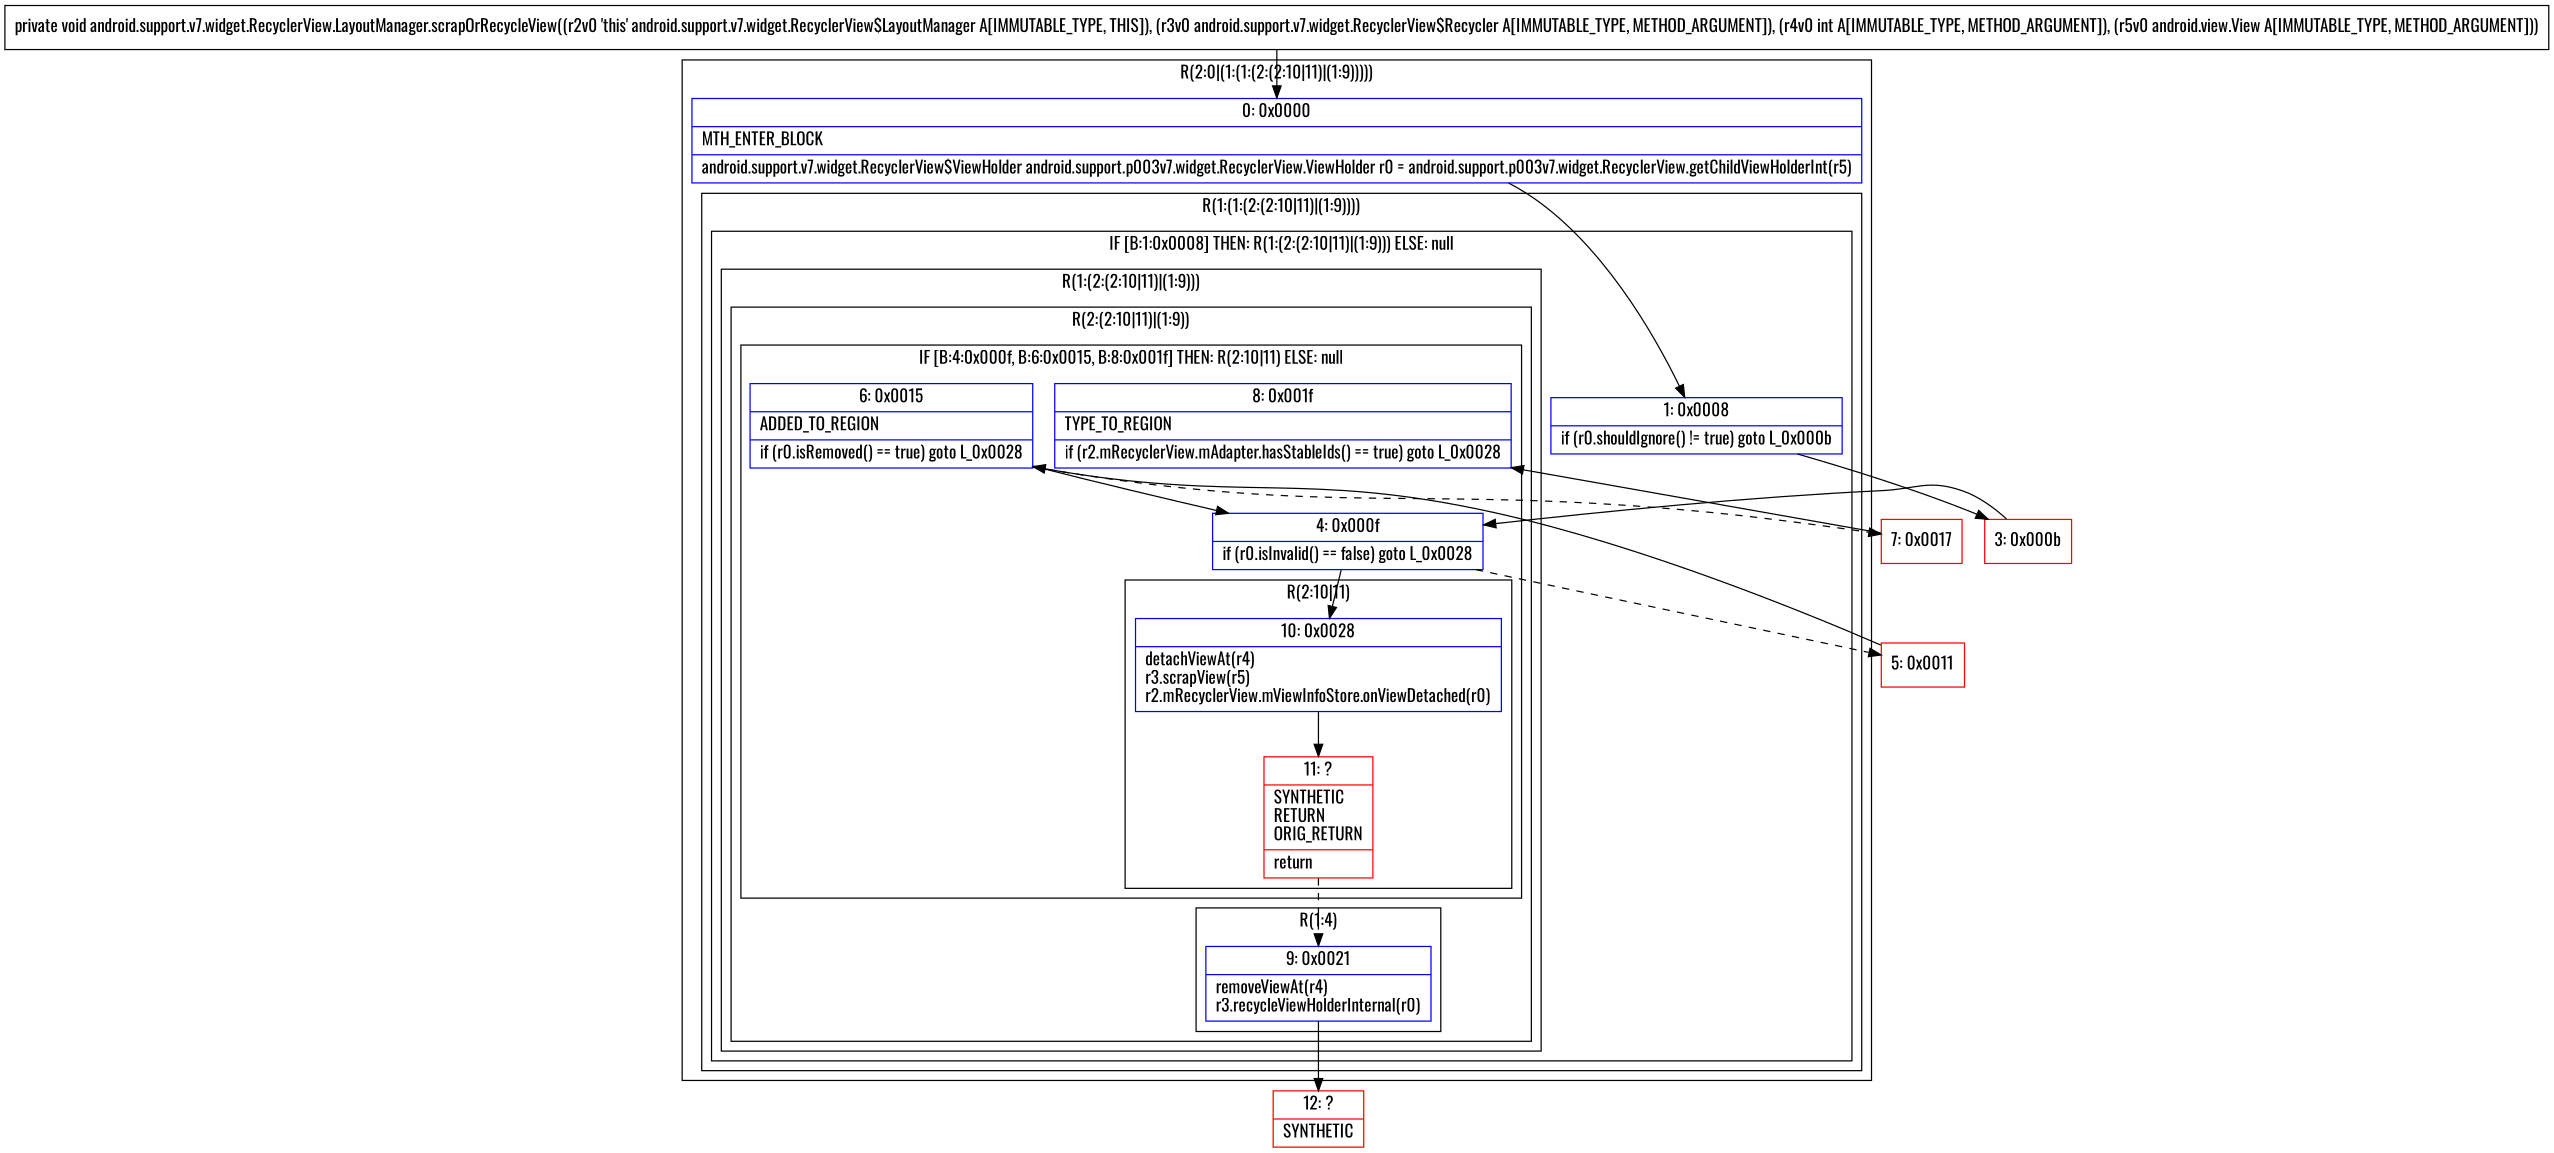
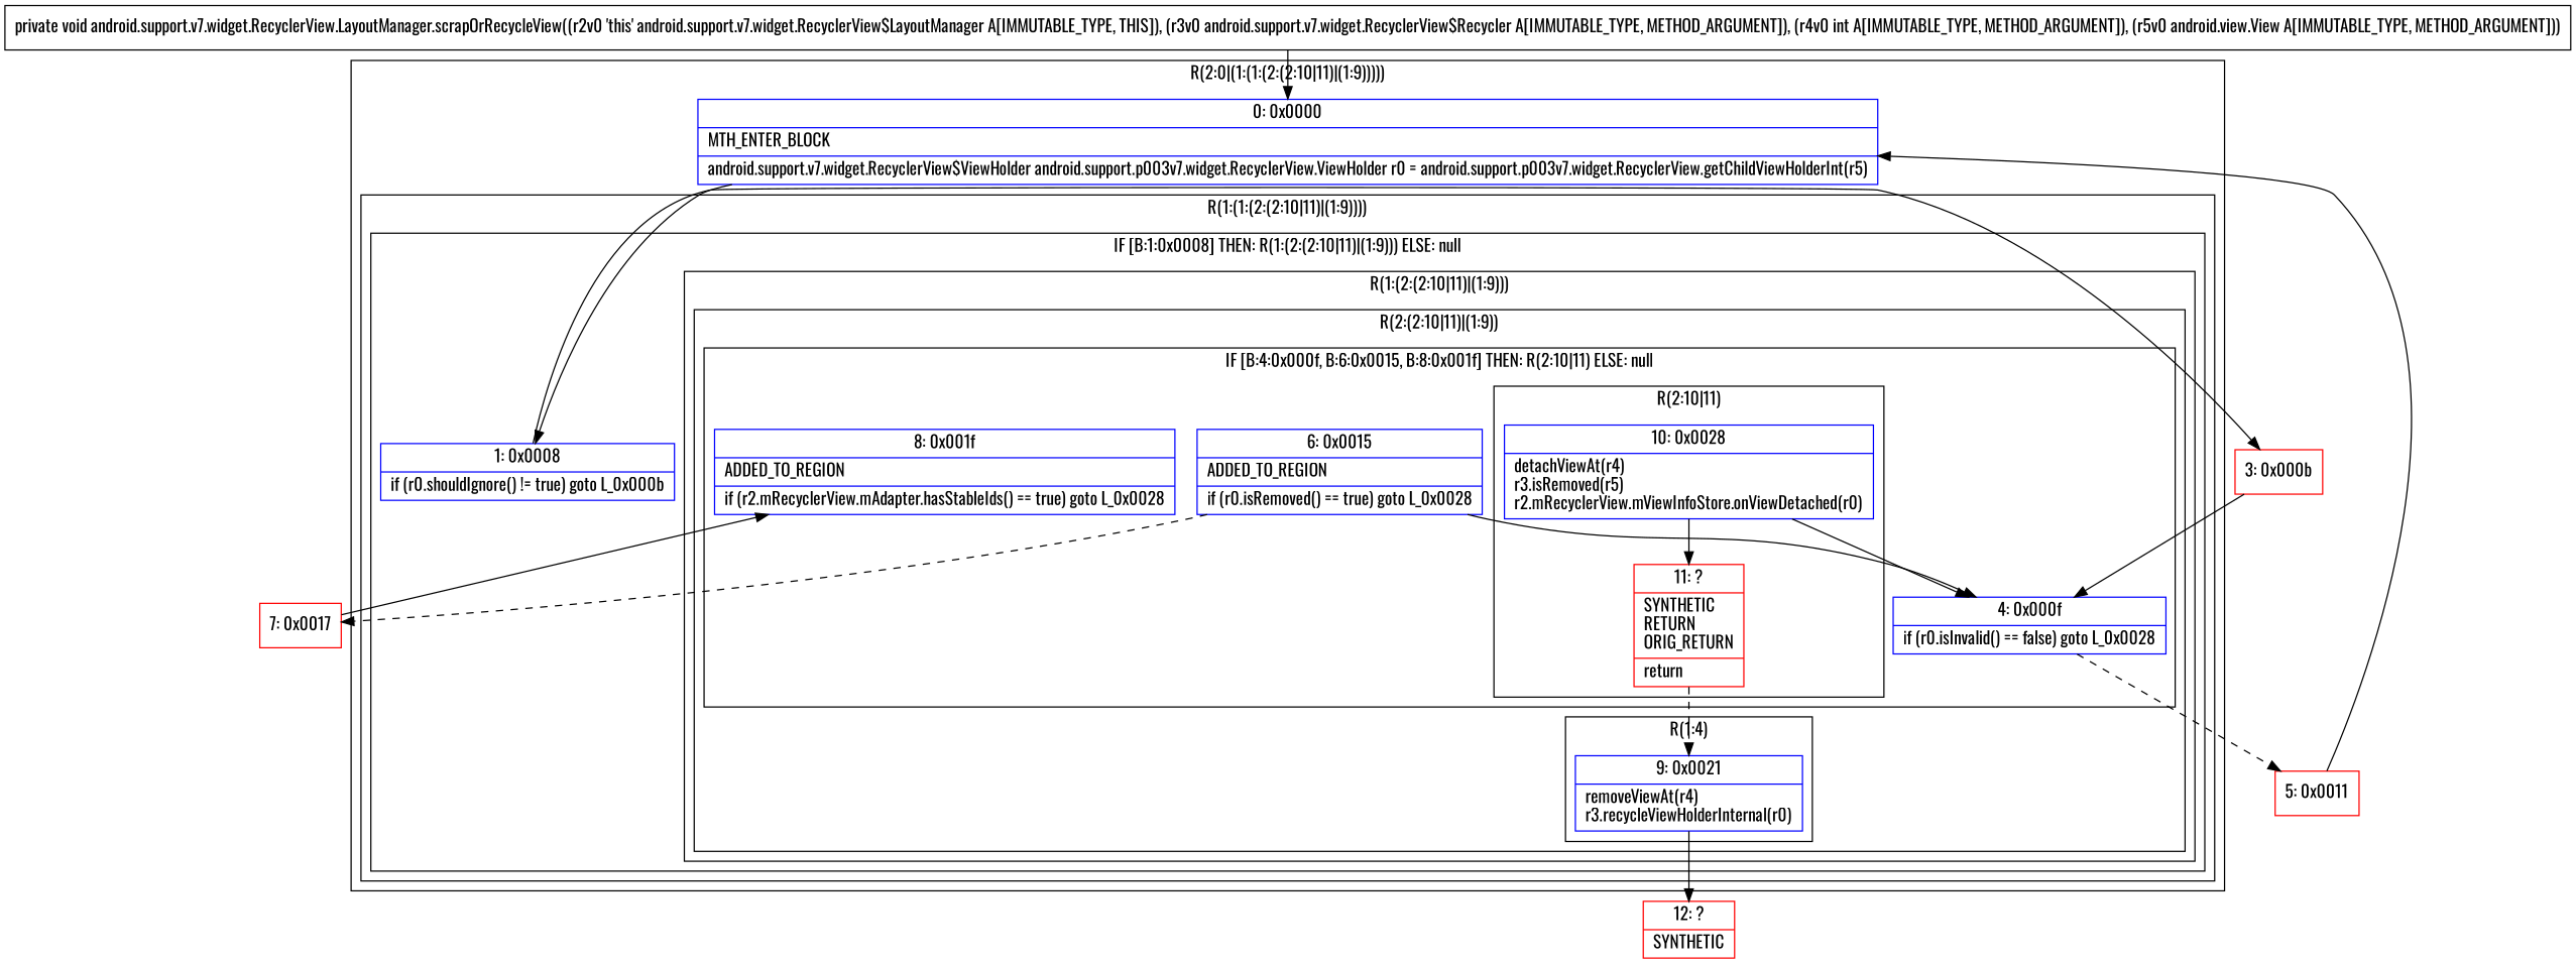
  digraph {
    fontname=Oswald
    node [color=blue fontname=Oswald shape=record]
    edge [fontname=Oswald]
-   n1 [label="{10\:\ 0x0028|detachViewAt(r4)\lr3.scrapView(r5)\lr2.mRecyclerView.mViewInfoStore.onViewDetached(r0)\l}"]
+   n1 [label="{10\:\ 0x0028|detachViewAt(r4)\lr3.isRemoved(r5)\lr2.mRecyclerView.mViewInfoStore.onViewDetached(r0)\l}"]
    n2 [color=red label="{11\:\ ?|SYNTHETIC\lRETURN\lORIG_RETURN\l|return\l}"]
    n3 [label="{4\:\ 0x000f|if (r0.isInvalid() == false) goto L_0x0028\l}"]
    n4 [label="{6\:\ 0x0015|ADDED_TO_REGION\l|if (r0.isRemoved() == true) goto L_0x0028\l}"]
-   n5 [label="{8\:\ 0x001f|TYPE_TO_REGION\l|if (r2.mRecyclerView.mAdapter.hasStableIds() == true) goto L_0x0028\l}"]
+   n5 [label="{8\:\ 0x001f|ADDED_TO_REGION\l|if (r2.mRecyclerView.mAdapter.hasStableIds() == true) goto L_0x0028\l}"]
    n6 [label="{9\:\ 0x0021|removeViewAt(r4)\lr3.recycleViewHolderInternal(r0)\l}"]
    n7 [label="{1\:\ 0x0008|if (r0.shouldIgnore() != true) goto L_0x000b\l}"]
    n8 [label="{0\:\ 0x0000|MTH_ENTER_BLOCK\l|android.support.v7.widget.RecyclerView$ViewHolder android.support.p003v7.widget.RecyclerView.ViewHolder r0 = android.support.p003v7.widget.RecyclerView.getChildViewHolderInt(r5)\l}"]
    n9 [color=red label="{5\:\ 0x0011}"]
    n10 [color=red label="{7\:\ 0x0017}"]
    n11 [color=red label="{12\:\ ?|SYNTHETIC\l}"]
    n12 [color=red label="{3\:\ 0x000b}"]
    n13 [label="{private void android.support.v7.widget.RecyclerView.LayoutManager.scrapOrRecycleView((r2v0 'this' android.support.v7.widget.RecyclerView$LayoutManager A[IMMUTABLE_TYPE, THIS]), (r3v0 android.support.v7.widget.RecyclerView$Recycler A[IMMUTABLE_TYPE, METHOD_ARGUMENT]), (r4v0 int A[IMMUTABLE_TYPE, METHOD_ARGUMENT]), (r5v0 android.view.View A[IMMUTABLE_TYPE, METHOD_ARGUMENT])) }" color=""]
    subgraph cluster_1 {
      label="R(2:0|(1:(1:(2:(2:10|11)|(1:9)))))"
      n8
      subgraph cluster_2 {
        label="R(1:(1:(2:(2:10|11)|(1:9))))"
        subgraph cluster_3 {
          label="IF [B:1:0x0008] THEN: R(1:(2:(2:10|11)|(1:9))) ELSE: null"
          n7
          subgraph cluster_4 {
            label="R(1:(2:(2:10|11)|(1:9)))"
            subgraph cluster_5 {
              label="R(2:(2:10|11)|(1:9))"
              subgraph cluster_6 {
                label="IF [B:4:0x000f, B:6:0x0015, B:8:0x001f] THEN: R(2:10|11) ELSE: null"
                n3
                n4
                n5
                subgraph cluster_7 {
                  label="R(2:10|11)"
                  n1
                  n2
                }
              }
              subgraph cluster_8 {
                label="R(1:4)"
                n6
              }
            }
          }
        }
      }
    }
    n1 -> n2
    n2 -> n6 [style=dashed]
-   n3 -> n1
+   n1 -> n3
    n3 -> n9 [style=dashed]
    n4 -> n3
    n4 -> n10 [style=dashed]
    n6 -> n11
    n7 -> n12
    n8 -> n7
-   n9 -> n4
+   n9 -> n8
    n10 -> n5
    n12 -> n3
    n13 -> n8
  }
